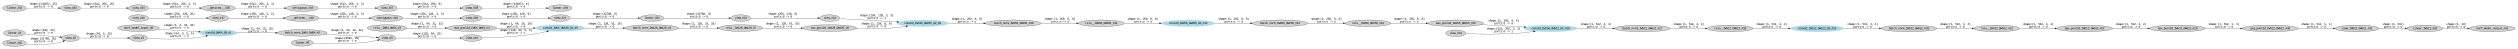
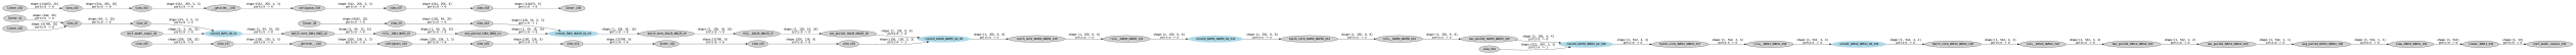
  strict digraph {
    fontname="Liberation Mono"
    rankdir=LR
    node [fontname="Liberation Mono" style=filled type=view]
    edge [fontname="Liberation Mono" style=solid]
    n1 [label="nncf_model_input_#0" type=nncf_model_input]
    n2 [color=lightblue label="conv2d_OW64_G0_#1" type=conv2d]
    n3 [label="batch_norm_IW64_OW64_#2" type=batch_norm]
    n4 [label="linear_#1" type=linear]
    n5 [label="view_#2"]
    n6 [label="view_#3"]
    n7 [label="relu__IW64_OW64_#3" type=relu_]
    n8 [label="max_pool2d_IW64_OW64_#4" type=max_pool2d]
    n9 [color=lightblue label="conv2d_IW64_OW128_G1_#5" type=conv2d]
    n10 [label="batch_norm_IW128_OW128_#6" type=batch_norm]
    n11 [label="linear_#8" type=linear]
    n12 [label="view_#9"]
    n13 [label="view_#10"]
    n14 [label="relu__IW128_OW128_#7" type=relu_]
    n15 [label="max_pool2d_IW128_OW128_#8" type=max_pool2d]
    n16 [color=lightblue label="conv2d_IW128_OW256_G2_#9" type=conv2d]
    n17 [label="batch_norm_IW256_OW256_#10" type=batch_norm]
    n18 [label="linear_#15" type=linear]
    n19 [label="view_#16"]
    n20 [label="view_#17"]
    n21 [label="__getitem___#18" type=__getitem__]
    n22 [label="contiguous_#19" type=contiguous]
    n23 [label="view_#20"]
    n24 [label="view_#21"]
    n25 [label="linear_#22" type=linear]
    n26 [label="view_#23"]
    n27 [label="view_#24"]
    n28 [label="relu__IW256_OW256_#11" type=relu_]
    n29 [color=lightblue label="conv2d_IW256_OW256_G3_#12" type=conv2d]
    n30 [label="batch_norm_IW256_OW256_#13" type=batch_norm]
    n31 [label="relu__IW256_OW256_#14" type=relu_]
    n32 [label="max_pool2d_IW256_OW256_#15" type=max_pool2d]
    n33 [color=lightblue label="conv2d_IW256_OW512_G4_#16" type=conv2d]
    n34 [label="batch_norm_IW512_OW512_#17" type=batch_norm]
    n35 [label="linear_#32" type=linear]
    n36 [label="view_#33"]
    n37 [label="view_#34"]
    n38 [label="__getitem___#35" type=__getitem__]
    n39 [label="contiguous_#36" type=contiguous]
    n40 [label="view_#37"]
    n41 [label="view_#38"]
    n42 [label="linear_#39" type=linear]
    n43 [label="view_#41"]
    n44 [label="relu__IW512_OW512_#18" type=relu_]
    n45 [color=lightblue label="conv2d_IW512_OW512_G5_#19" type=conv2d]
    n46 [label="batch_norm_IW512_OW512_#20" type=batch_norm]
    n47 [label="relu__IW512_OW512_#21" type=relu_]
    n48 [label="max_pool2d_IW512_OW512_#22" type=max_pool2d]
    n49 [label="max_pool2d_IW512_OW512_#29" type=max_pool2d]
    n50 [label="avg_pool2d_IW512_OW512_#30" type=avg_pool2d]
    n51 [label="view_IW512_OW512_#31"]
    n52 [label="linear_IW512_#32" type=linear]
    n53 [label="nncf_model_output_#33" type=nncf_model_output]
    n1 -> n2 [label="shape:(1, 3, 32, 32)\nports:0 -> 0"]
    n2 -> n3 [label="shape:(1, 64, 32, 32)\nports:0 -> 0"]
-   n3 -> n12 [label="shape:(1, 64, 32, 32)\nports:0 -> 0"]
+   n3 -> n7 [label="shape:(1, 64, 32, 32)\nports:0 -> 0"]
    n4 -> n5 [label="shape:(192, 25)\nports:0 -> 0"]
    n5 -> n6 [label="shape:(64, 3, 25)\nports:0 -> 0"]
    n6 -> n2 [label="shape:(64, 3, 5, 5)\nports:0 -> 1"]
    n7 -> n8 [label="shape:(1, 64, 32, 32)\nports:0 -> 0"]
    n8 -> n9 [label="shape:(1, 64, 16, 16)\nports:0 -> 0"]
    n9 -> n10 [label="shape:(1, 128, 16, 16)\nports:0 -> 0"]
    n10 -> n14 [label="shape:(1, 128, 16, 16)\nports:0 -> 0"]
    n11 -> n12 [label="shape:(8192, 25)\nports:0 -> 0"]
    n12 -> n13 [label="shape:(128, 64, 25)\nports:0 -> 0"]
    n13 -> n9 [label="shape:(128, 64, 5, 5)\nports:0 -> 1"]
    n14 -> n15 [label="shape:(1, 128, 16, 16)\nports:0 -> 0"]
    n15 -> n16 [label="shape:(1, 128, 8, 8)\nports:0 -> 0"]
    n16 -> n17 [label="shape:(1, 256, 8, 8)\nports:0 -> 0"]
    n17 -> n28 [label="shape:(1, 256, 8, 8)\nports:0 -> 0"]
    n18 -> n5 [label="shape:(32768, 25)\nports:0 -> 0"]
    n19 -> n20 [label="shape:(256, 128, 25)\nports:0 -> 0"]
    n20 -> n21 [label="shape:(256, 128, 5, 5)\nports:0 -> 0"]
    n21 -> n22 [label="shape:(256, 128, 3, 3)\nports:0 -> 0"]
    n22 -> n23 [label="shape:(256, 128, 3, 3)\nports:0 -> 0"]
    n23 -> n24 [label="shape:(256, 128, 9)\nports:0 -> 0"]
    n24 -> n25 [label="shape:(32768, 9)\nports:0 -> 0"]
    n25 -> n26 [label="shape:(32768, 9)\nports:0 -> 0"]
    n26 -> n27 [label="shape:(256, 128, 9)\nports:0 -> 0"]
    n27 -> n16 [label="shape:(256, 128, 3, 3)\nports:0 -> 1"]
    n28 -> n29 [label="shape:(1, 256, 8, 8)\nports:0 -> 0"]
    n29 -> n30 [label="shape:(1, 256, 8, 8)\nports:0 -> 0"]
    n30 -> n31 [label="shape:(1, 256, 8, 8)\nports:0 -> 0"]
    n31 -> n32 [label="shape:(1, 256, 8, 8)\nports:0 -> 0"]
    n32 -> n33 [label="shape:(1, 256, 4, 4)\nports:0 -> 0"]
    n33 -> n34 [label="shape:(1, 512, 4, 4)\nports:0 -> 0"]
    n34 -> n44 [label="shape:(1, 512, 4, 4)\nports:0 -> 0"]
    n35 -> n36 [label="shape:(131072, 25)\nports:0 -> 0"]
    n36 -> n37 [label="shape:(512, 256, 25)\nports:0 -> 0"]
    n37 -> n38 [label="shape:(512, 256, 5, 5)\nports:0 -> 0"]
    n38 -> n39 [label="shape:(512, 256, 3, 3)\nports:0 -> 0"]
    n39 -> n40 [label="shape:(512, 256, 3, 3)\nports:0 -> 0"]
    n40 -> n41 [label="shape:(512, 256, 9)\nports:0 -> 0"]
    n41 -> n42 [label="shape:(131072, 9)\nports:0 -> 0"]
    n43 -> n33 [label="shape:(512, 256, 3, 3)\nports:0 -> 1"]
    n44 -> n45 [label="shape:(1, 512, 4, 4)\nports:0 -> 0"]
    n45 -> n46 [label="shape:(1, 512, 4, 4)\nports:0 -> 0"]
    n46 -> n47 [label="shape:(1, 512, 4, 4)\nports:0 -> 0"]
    n47 -> n48 [label="shape:(1, 512, 4, 4)\nports:0 -> 0"]
    n48 -> n49 [label="shape:(1, 512, 2, 2)\nports:0 -> 0"]
    n49 -> n50 [label="shape:(1, 512, 1, 1)\nports:0 -> 0"]
    n50 -> n51 [label="shape:(1, 512, 1, 1)\nports:0 -> 0"]
    n51 -> n52 [label="shape:(1, 512)\nports:0 -> 0"]
    n52 -> n53 [label="shape:(1, 10)\nports:0 -> 0"]
  }
